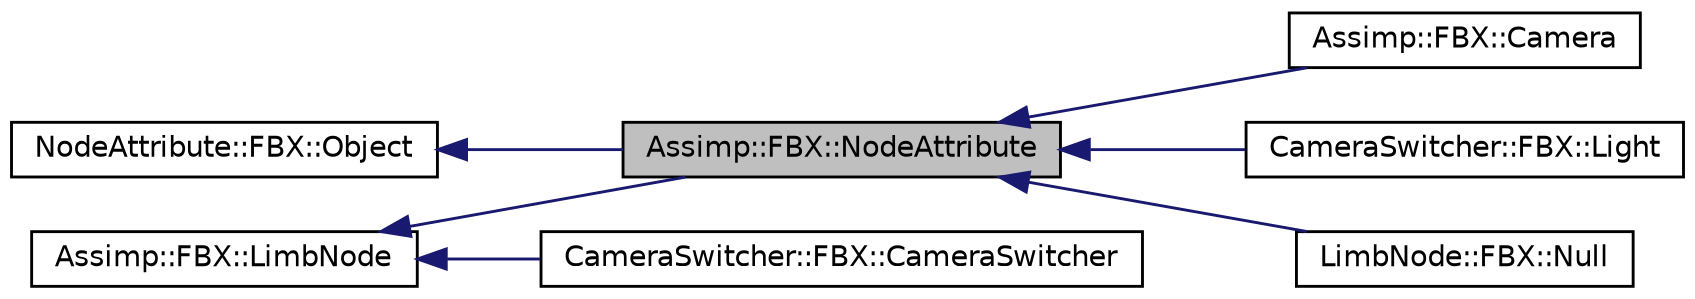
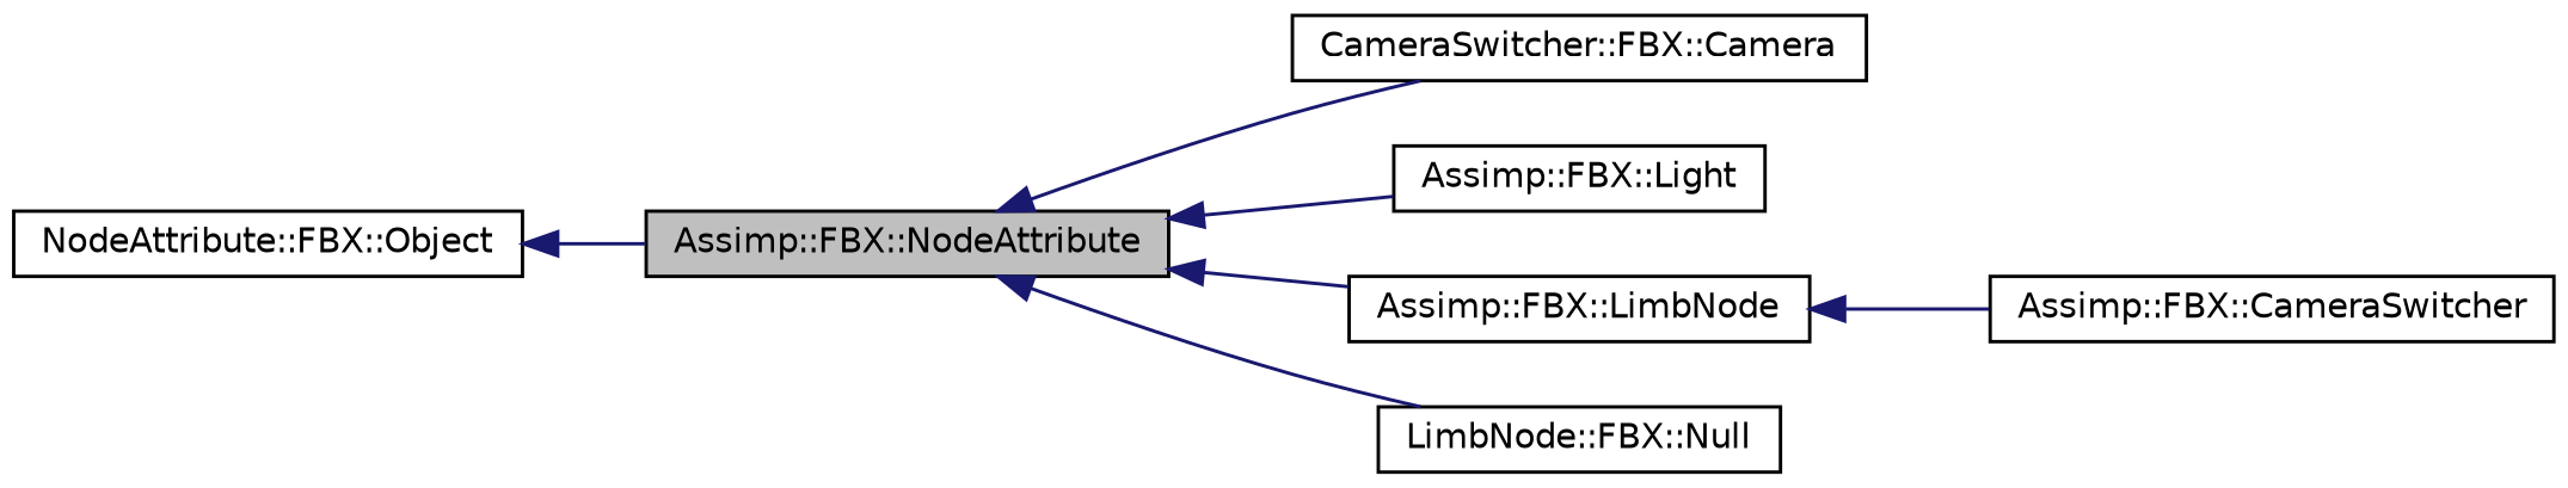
  digraph {
    rankdir=LR
    node [color=black fillcolor=white fontname=Helvetica fontsize=10 shape=record style=filled]
    edge [color=midnightblue dir=back fontname=Helvetica fontsize=10 labelfontname=Helvetica labelfontsize=10 style=solid]
    n1 [fillcolor=grey75 fontcolor=black height=0.2 label="Assimp::FBX::NodeAttribute" width=0.4]
-   n2 [height=0.2 label="Assimp::FBX::Camera" width=0.4]
-   n3 [height=0.2 label="CameraSwitcher::FBX::Light" width=0.4]
+   n2 [height=0.2 label="CameraSwitcher::FBX::Camera" width=0.4]
+   n3 [height=0.2 label="Assimp::FBX::Light" width=0.4]
    n4 [height=0.2 label="Assimp::FBX::LimbNode" width=0.4]
    n5 [height=0.2 label="LimbNode::FBX::Null" width=0.4]
-   n6 [height=0.2 label="CameraSwitcher::FBX::CameraSwitcher" width=0.4]
+   n6 [height=0.2 label="Assimp::FBX::CameraSwitcher" width=0.4]
    n7 [height=0.2 label="NodeAttribute::FBX::Object" width=0.4]
    n1 -> n2
    n1 -> n3
-   n4 -> n1
+   n1 -> n4
    n1 -> n5
    n4 -> n6
    n7 -> n1
  }
